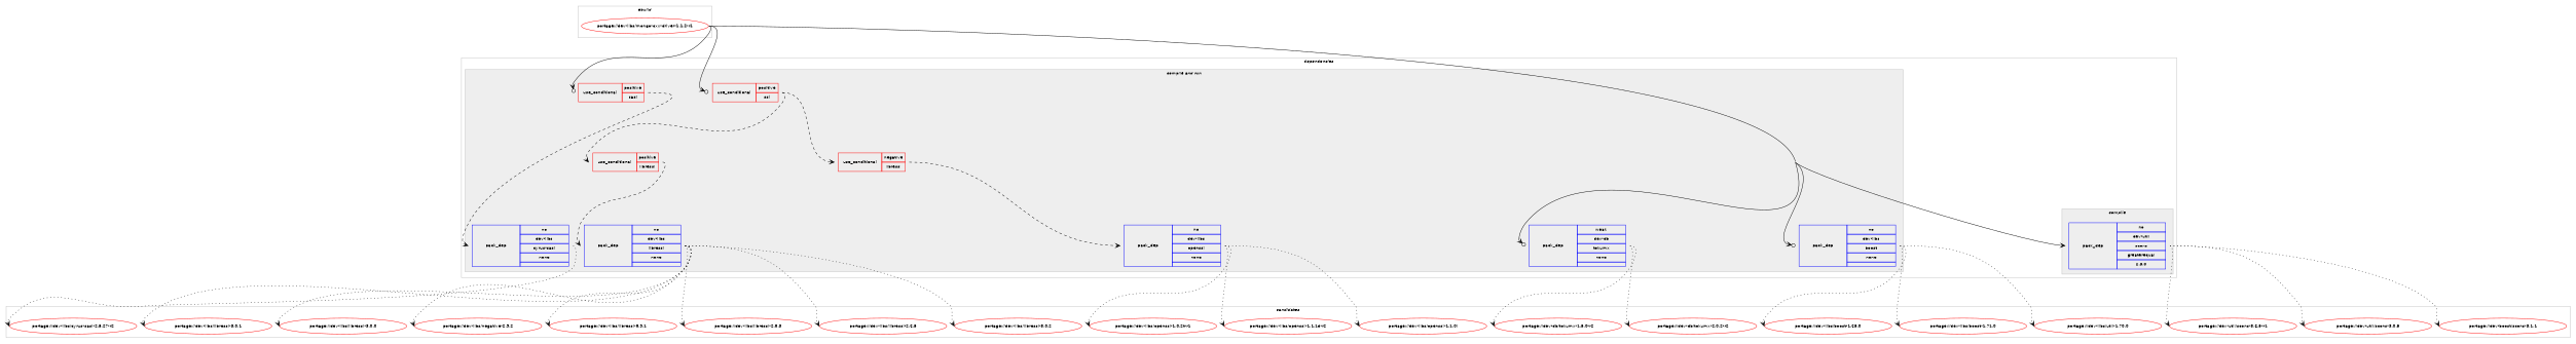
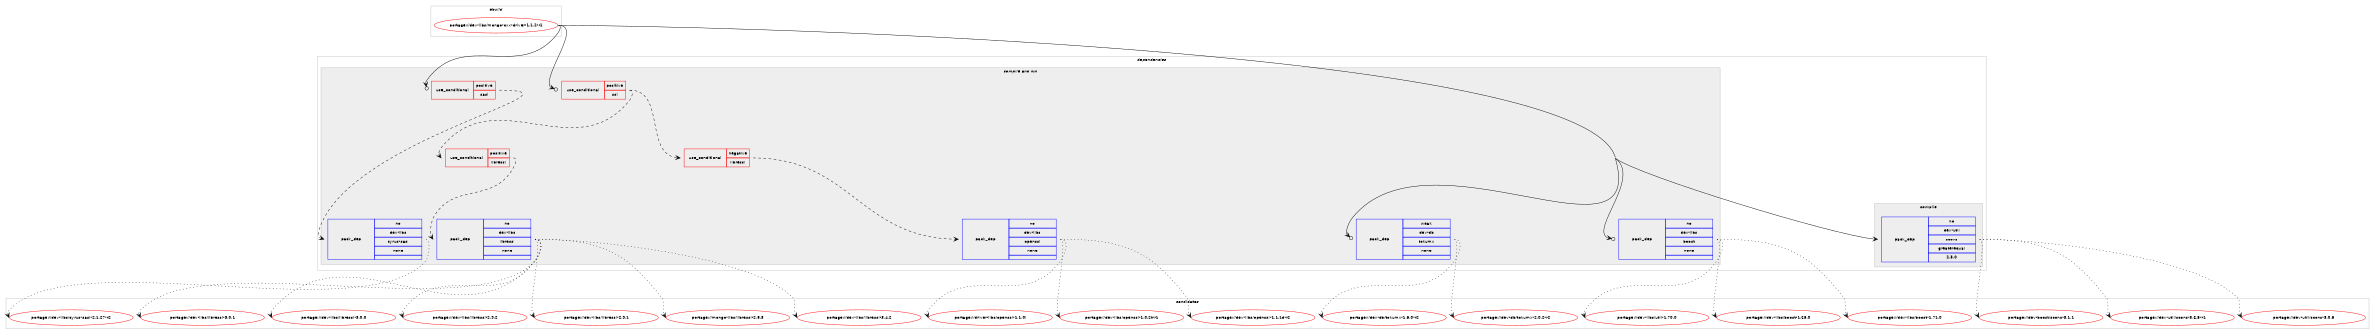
  digraph {
    compound=true
    concentrate=true
    fontname=Helvetica
    fontsize=10
    newrank=true
    rankdir=TB
    ranksep=1.5
    node [color=red fontname=Helvetica fontsize=10]
    edge [arrowhead=vee headport=w style=dotted tailport=e weight=100]
    n1 [label="portage://dev-libs/mongo-cxx-driver-1.1.2-r1" width=4]
    n2 [color=blue label=<<TABLE BORDER="0" CELLBORDER="1" CELLSPACING="0" CELLPADDING="4" WIDTH="220"><TR><TD ROWSPAN="6" CELLPADDING="30">pack_dep</TD></TR><TR><TD WIDTH="110">no</TD></TR><TR><TD>dev-util</TD></TR><TR><TD>scons</TD></TR><TR><TD>greaterequal</TD></TR><TR><TD>2.3.0</TD></TR></TABLE>> shape=none]
    n3 [color=blue label=<<TABLE BORDER="0" CELLBORDER="1" CELLSPACING="0" CELLPADDING="4" WIDTH="220"><TR><TD ROWSPAN="6" CELLPADDING="30">pack_dep</TD></TR><TR><TD WIDTH="110">no</TD></TR><TR><TD>dev-libs</TD></TR><TR><TD>cyrus-sasl</TD></TR><TR><TD>none</TD></TR><TR><TD></TD></TR></TABLE>> shape=none]
    n4 [label=<<TABLE BORDER="0" CELLBORDER="1" CELLSPACING="0" CELLPADDING="4"><TR><TD ROWSPAN="3" CELLPADDING="10">use_conditional</TD></TR><TR><TD>positive</TD></TR><TR><TD>sasl</TD></TR></TABLE>> shape=none]
    n5 [color=blue label=<<TABLE BORDER="0" CELLBORDER="1" CELLSPACING="0" CELLPADDING="4" WIDTH="220"><TR><TD ROWSPAN="6" CELLPADDING="30">pack_dep</TD></TR><TR><TD WIDTH="110">no</TD></TR><TR><TD>dev-libs</TD></TR><TR><TD>openssl</TD></TR><TR><TD>none</TD></TR><TR><TD></TD></TR></TABLE>> shape=none]
    n6 [label=<<TABLE BORDER="0" CELLBORDER="1" CELLSPACING="0" CELLPADDING="4"><TR><TD ROWSPAN="3" CELLPADDING="10">use_conditional</TD></TR><TR><TD>negative</TD></TR><TR><TD>libressl</TD></TR></TABLE>> shape=none]
    n7 [color=blue label=<<TABLE BORDER="0" CELLBORDER="1" CELLSPACING="0" CELLPADDING="4" WIDTH="220"><TR><TD ROWSPAN="6" CELLPADDING="30">pack_dep</TD></TR><TR><TD WIDTH="110">no</TD></TR><TR><TD>dev-libs</TD></TR><TR><TD>libressl</TD></TR><TR><TD>none</TD></TR><TR><TD></TD></TR></TABLE>> shape=none]
    n8 [label=<<TABLE BORDER="0" CELLBORDER="1" CELLSPACING="0" CELLPADDING="4"><TR><TD ROWSPAN="3" CELLPADDING="10">use_conditional</TD></TR><TR><TD>positive</TD></TR><TR><TD>libressl</TD></TR></TABLE>> shape=none]
    n9 [label=<<TABLE BORDER="0" CELLBORDER="1" CELLSPACING="0" CELLPADDING="4"><TR><TD ROWSPAN="3" CELLPADDING="10">use_conditional</TD></TR><TR><TD>positive</TD></TR><TR><TD>ssl</TD></TR></TABLE>> shape=none]
    n10 [color=blue label=<<TABLE BORDER="0" CELLBORDER="1" CELLSPACING="0" CELLPADDING="4" WIDTH="220"><TR><TD ROWSPAN="6" CELLPADDING="30">pack_dep</TD></TR><TR><TD WIDTH="110">no</TD></TR><TR><TD>dev-libs</TD></TR><TR><TD>boost</TD></TR><TR><TD>none</TD></TR><TR><TD></TD></TR></TABLE>> shape=none]
    n11 [color=blue label=<<TABLE BORDER="0" CELLBORDER="1" CELLSPACING="0" CELLPADDING="4" WIDTH="220"><TR><TD ROWSPAN="6" CELLPADDING="30">pack_dep</TD></TR><TR><TD WIDTH="110">weak</TD></TR><TR><TD>dev-db</TD></TR><TR><TD>tokumx</TD></TR><TR><TD>none</TD></TR><TR><TD></TD></TR></TABLE>> shape=none]
    n12 [label="portage://dev-util/scons-3.0.5" width=4]
    n13 [label="portage://dev-util/scons-3.6.5-r1" width=4]
    n14 [label="portage://dev-boost/scons-3.1.1" width=4]
-   n15 [label="portage://dev-libs/cyrus-sasl-2.5.27-r2" width=4]
+   n15 [label="portage://dev-libs/cyrus-sasl-2.1.27-r2" width=4]
    n16 [label="portage://dev-libs/openssl-1.0.2t-r1" width=4]
-   n17 [label="portage://dev-libs/openssl-1.1.0l" width=4]
+   n17 [label="portage://driver-libs/openssl-1.1.0l" width=4]
    n18 [label="portage://dev-libs/openssl-1.1.1d-r2" width=4]
-   n19 [label="portage://dev-libs/libressl-2.6.5" width=4]
-   n20 [label="portage://dev-libs/libressl-2.8.3" width=4]
-   n21 [label="portage://dev-libs/libressl-8.9.1" width=4]
-   n22 [label="portage://dev-libs/negative-2.9.2" width=4]
+   n20 [label="portage://mongo-libs/libressl-2.8.3" width=4]
+   n21 [label="portage://dev-libs/libressl-2.9.1" width=4]
+   n22 [label="portage://dev-libs/libressl-2.9.2" width=4]
    n23 [label="portage://dev-libs/libressl-3.0.0" width=4]
    n24 [label="portage://dev-libs/libressl-3.0.1" width=4]
-   n25 [label="portage://dev-libs/libressl-3.0.2" width=4]
+   n25 [label="portage://dev-libs/libressl-3.4.2" width=4]
    n26 [label="portage://dev-libs/boost-1.65.0" width=4]
    n27 [label="portage://dev-libs/util-1.70.0" width=4]
    n28 [label="portage://dev-libs/boost-1.71.0" width=4]
    n29 [label="portage://dev-db/tokumx-1.5.0-r2" width=4]
    n30 [label="portage://dev-db/tokumx-2.0.2-r2" width=4]
    subgraph cluster_1 {
      color=gray
      label=<<i>ebuild</i>>
      rank=same
      n1
    }
    subgraph cluster_2 {
      color=gray
      label=<<i>dependencies</i>>
      subgraph cluster_3 {
        color=gray
        fillcolor="#eeeeee"
        label=<<i>compile</i>>
        style=filled
        subgraph sub_4 {
          color=gray
          fillcolor="#eeeeee"
          label=<<i>compile</i>>
          style=filled
          n2
        }
      }
      subgraph cluster_5 {
        color=gray
        fillcolor="#eeeeee"
        label=<<i>compile and run</i>>
        style=filled
        subgraph sub_6 {
          color=gray
          fillcolor="#eeeeee"
          label=<<i>compile and run</i>>
          style=filled
          n4
          subgraph sub_7 {
            color=gray
            fillcolor="#eeeeee"
            label=<<i>compile and run</i>>
            style=filled
            n3
          }
        }
        subgraph sub_8 {
          color=gray
          fillcolor="#eeeeee"
          label=<<i>compile and run</i>>
          style=filled
          n9
          subgraph sub_9 {
            color=gray
            fillcolor="#eeeeee"
            label=<<i>compile and run</i>>
            style=filled
            n6
            subgraph sub_10 {
              color=gray
              fillcolor="#eeeeee"
              label=<<i>compile and run</i>>
              style=filled
              n5
            }
          }
          subgraph sub_11 {
            color=gray
            fillcolor="#eeeeee"
            label=<<i>compile and run</i>>
            style=filled
            n8
            subgraph sub_12 {
              color=gray
              fillcolor="#eeeeee"
              label=<<i>compile and run</i>>
              style=filled
              n7
            }
          }
        }
        subgraph sub_13 {
          color=gray
          fillcolor="#eeeeee"
          label=<<i>compile and run</i>>
          style=filled
          n10
        }
        subgraph sub_14 {
          color=gray
          fillcolor="#eeeeee"
          label=<<i>compile and run</i>>
          style=filled
          n11
        }
      }
      subgraph cluster_15 {
        color=gray
        fillcolor="#eeeeee"
        label=<<i>run</i>>
        style=filled
      }
    }
    subgraph cluster_16 {
      color=gray
      label=<<i>candidates</i>>
      rank=same
      subgraph sub_17 {
        color=black
        label=<<i>candidates</i>>
        nodesep=1
        rank=same
        n12
        n13
        n14
      }
      subgraph sub_18 {
        color=black
        label=<<i>candidates</i>>
        nodesep=1
        rank=same
        n15
      }
      subgraph sub_19 {
        color=black
        label=<<i>candidates</i>>
        nodesep=1
        rank=same
        n16
        n17
        n18
      }
      subgraph sub_20 {
        color=black
        label=<<i>candidates</i>>
        nodesep=1
        rank=same
-       n19
        n20
        n21
        n22
        n23
        n24
        n25
      }
      subgraph sub_21 {
        color=black
        label=<<i>candidates</i>>
        nodesep=1
        rank=same
        n26
        n27
        n28
      }
      subgraph sub_22 {
        color=black
        label=<<i>candidates</i>>
        nodesep=1
        rank=same
        n29
        n30
      }
    }
    n1 -> n2 [style=solid weight=20]
    n1 -> n4 [arrowhead=odotvee style=solid weight=20]
    n1 -> n9 [arrowhead=odotvee style=solid weight=20]
    n1 -> n10 [arrowhead=odotvee style=solid weight=20]
    n1 -> n11 [arrowhead=odotvee style=solid weight=20]
    n2 -> n12
    n2 -> n13
    n2 -> n14
    n3 -> n15
    n4 -> n3 [style=dashed weight=20]
    n5 -> n16
    n5 -> n17
    n5 -> n18
    n6 -> n5 [style=dashed weight=20]
-   n7 -> n19
    n7 -> n20
    n7 -> n21
    n7 -> n22
    n7 -> n23
    n7 -> n24
    n7 -> n25
    n8 -> n7 [style=dashed weight=20]
    n9 -> n6 [style=dashed weight=20]
    n9 -> n8 [style=dashed weight=20]
    n10 -> n26
    n10 -> n27
    n10 -> n28
    n11 -> n29
    n11 -> n30
  }
